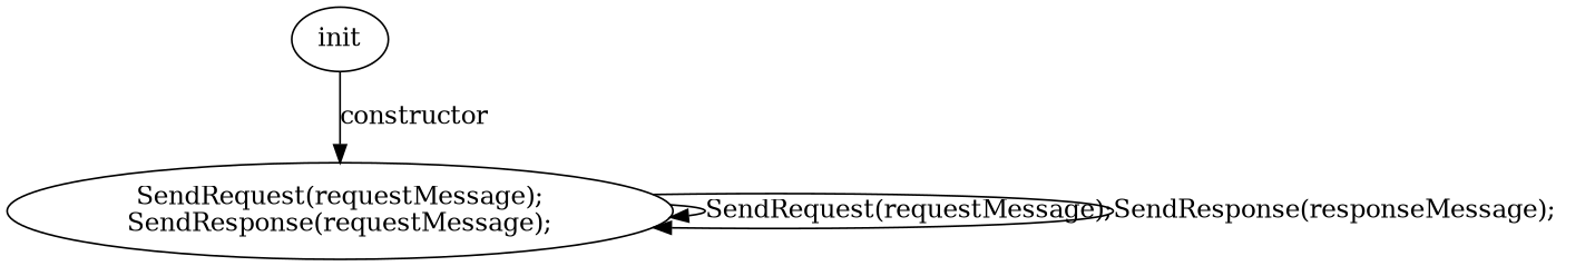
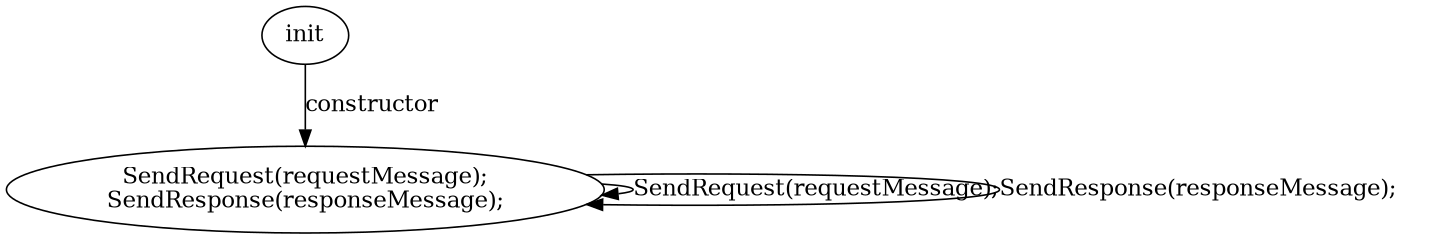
  digraph {
-   n1 [label="SendRequest(requestMessage);\nSendResponse(requestMessage);\n"]
+   n1 [label="SendRequest(requestMessage);\nSendResponse(responseMessage);\n"]
    n2 [label=init]
    n1 -> n1 [label="SendRequest(requestMessage);"]
    n1 -> n1 [label="SendResponse(responseMessage);"]
    n2 -> n1 [label=constructor]
  }
